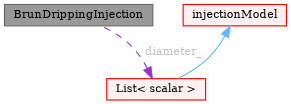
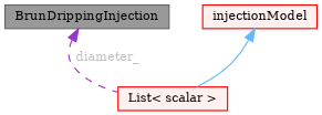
  digraph {
    fontname="DejaVu Serif"
    node [color=red fillcolor="#FFF0F0" fontname="DejaVu Serif" fontsize=10 shape=box style=filled]
    edge [dir=back fontname="DejaVu Serif" fontsize=10 labelfontname=Helvetica labelfontsize=10]
    n1 [color=gray40 fillcolor=grey60 fontcolor=black height=0.2 label=BrunDrippingInjection width=0.4]
    n2 [height=0.2 label=injectionModel width=0.4]
    n3 [height=0.2 label="List\< scalar \>" width=0.4]
    n2 -> n3 [color=steelblue1 style=solid]
-   n3 -> n1 [color=darkorchid3 fontcolor=grey label=" diameter_" style=dashed]
+   n1 -> n3 [color=darkorchid3 fontcolor=grey label=" diameter_" style=dashed]
  }
